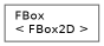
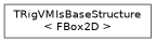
  digraph {
    rankdir=LR
-   n1 [color=grey40 fillcolor=white fontname=Helvetica fontsize=10 height=0.2 label="FBox\l\< FBox2D \>" shape=box style=filled width=0.4]
+   n1 [color=grey40 fillcolor=white fontname=Helvetica fontsize=10 height=0.2 label="TRigVMIsBaseStructure\l\< FBox2D \>" shape=box style=filled width=0.4]
  }
